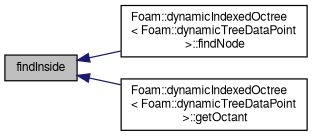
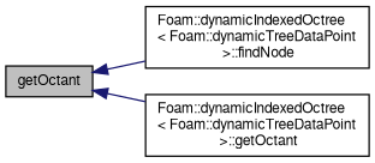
  digraph {
    rankdir=LR
    node [color=black fontname=FreeSans fontsize=10 shape=record]
    edge [color=midnightblue dir=back fontname=FreeSans fontsize=10 labelfontname=FreeSans labelfontsize=10 style=solid]
-   n1 [fillcolor=grey75 fontcolor=black height=0.2 label=findInside style=filled width=0.4]
+   n1 [fillcolor=grey75 fontcolor=black height=0.2 label=getOctant style=filled width=0.4]
    n2 [height=0.2 label="Foam::dynamicIndexedOctree\l\< Foam::dynamicTreeDataPoint\l \>::findNode" width=0.4]
    n3 [height=0.2 label="Foam::dynamicIndexedOctree\l\< Foam::dynamicTreeDataPoint\l \>::getOctant" width=0.4]
    n1 -> n2
    n1 -> n3
  }
